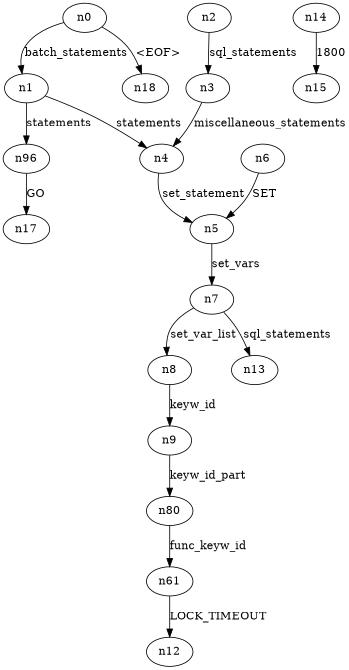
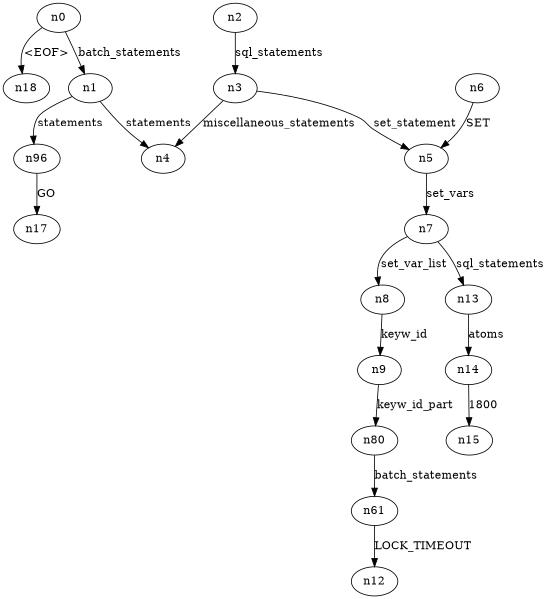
  digraph {
    n0
    n1
    n18
    n16 [label=n96]
    n4
    n2
    n3
    n17
    n5
    n7
    n6
    n8
    n13
    n9
    n14
    n10 [label=n80]
    n11 [label=n61]
    n12
    n15
    n0 -> n1 [label=batch_statements]
    n0 -> n18 [label="<EOF>"]
    n1 -> n16 [label=statements]
    n1 -> n4 [label=statements]
    n16 -> n17 [label=GO]
-   n4 -> n5 [label=set_statement]
+   n3 -> n5 [label=set_statement]
    n2 -> n3 [label=sql_statements]
    n3 -> n4 [label=miscellaneous_statements]
    n5 -> n7 [label=set_vars]
    n7 -> n8 [label=set_var_list]
    n7 -> n13 [label=sql_statements]
    n6 -> n5 [label=SET]
    n8 -> n9 [label=keyw_id]
+   n13 -> n14 [label=atoms]
    n9 -> n10 [label=keyw_id_part]
    n14 -> n15 [label=1800]
-   n10 -> n11 [label=func_keyw_id]
+   n10 -> n11 [label=batch_statements]
    n11 -> n12 [label=LOCK_TIMEOUT]
  }
